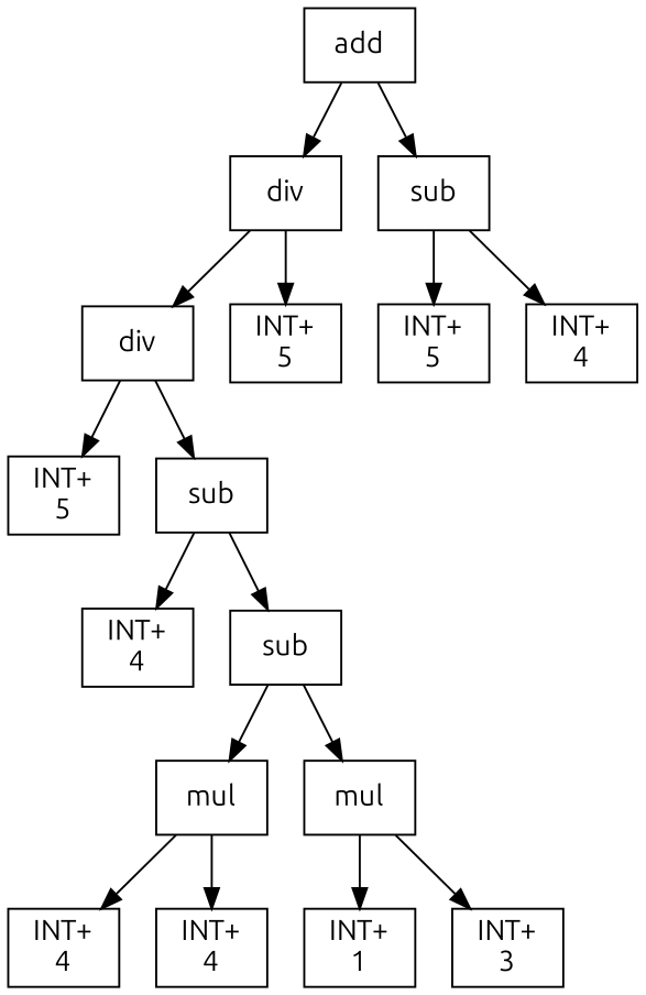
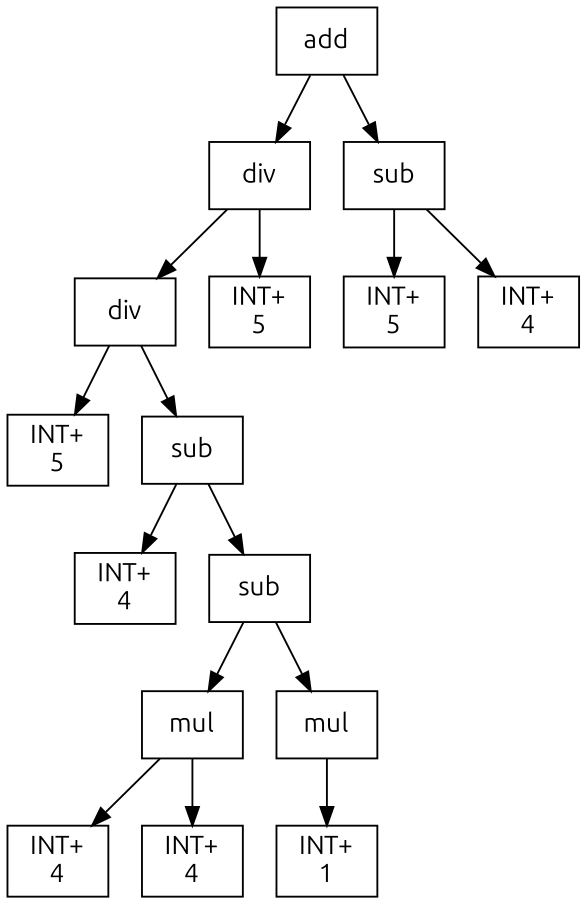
  digraph {
    fontname=Ubuntu
    node [shape=box fontname=Ubuntu]
    edge [fontname=Ubuntu]
    n1 [label=add]
    n2 [label=div]
    n3 [label=sub]
    n4 [label=div]
    n5 [label="INT+\n5"]
    n6 [label="INT+\n5"]
    n7 [label=sub]
    n8 [label="INT+\n4"]
    n9 [label=sub]
    n10 [label=mul]
    n11 [label=mul]
    n12 [label="INT+\n4"]
    n13 [label="INT+\n4"]
    n14 [label="INT+\n1"]
-   n15 [label="INT+\n3"]
    n16 [label="INT+\n5"]
    n17 [label="INT+\n4"]
    n1 -> n2
    n1 -> n3
    n2 -> n4
    n2 -> n5
    n3 -> n16
    n3 -> n17
    n4 -> n6
    n4 -> n7
    n7 -> n8
    n7 -> n9
    n9 -> n10
    n9 -> n11
    n10 -> n12
    n10 -> n13
    n11 -> n14
-   n11 -> n15
  }
